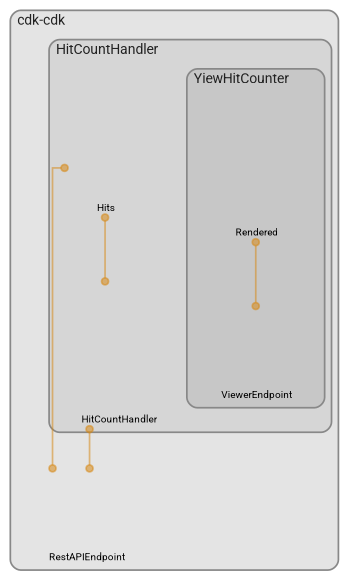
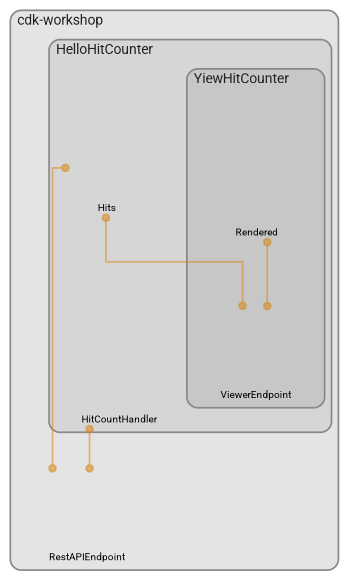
  digraph {
    compound=true
    fontcolor="#222222"
    fontname=Roboto
    fontsize=15
    nodesep=0.60
    rankdir=BT
    ranksep=0.75
    splines=ortho
    node [fixedsize=true fontname=Roboto fontsize=12 labelloc=b margin=8 penwidth=0 shape="node" style=rounded]
    edge [arrowhead=dot arrowtail=dot color="#D5871488" dir=both fontname=Roboto penwidth=2]
    n1 [height=2.266 label=" Rendered" width=2]
    n2 [height=1.466 label=" ViewerEndpoint" width=1.2]
    n3 [height=1.466 label=" Hits" width=1.2]
    n4 [height=2.266 label=" HitCountHandler" width=2]
    n5 [height=1.466 label=" RestAPIEndpoint" width=1.2]
    subgraph sub_1 {
      subgraph cluster_2 {
        fillcolor="#e4e4e4"
        fontsize=16
-       label="cdk-cdk"
+       label="cdk-workshop"
        labeljust=l
        labelloc=b
        pencolor="#888888"
        penwidth=2
        style="filled,rounded"
        n5
        subgraph cluster_3 {
          fillcolor="#d6d6d6"
          fontsize=16
-         label=HitCountHandler
+         label=HelloHitCounter
          labeljust=l
          labelloc=b
          pencolor="#888888"
          penwidth=2
          style="filled,rounded"
          n3
          n4
          subgraph cluster_4 {
            fillcolor="#c7c7c7"
            fontsize=16
            label=YiewHitCounter
            labeljust=l
            labelloc=b
            pencolor="#888888"
            penwidth=2
            style="filled,rounded"
            n1
            n2
          }
        }
      }
    }
    n2 -> n1
-   n4 -> n3
+   n2 -> n3
    n5 -> n3
    n5 -> n4
  }
